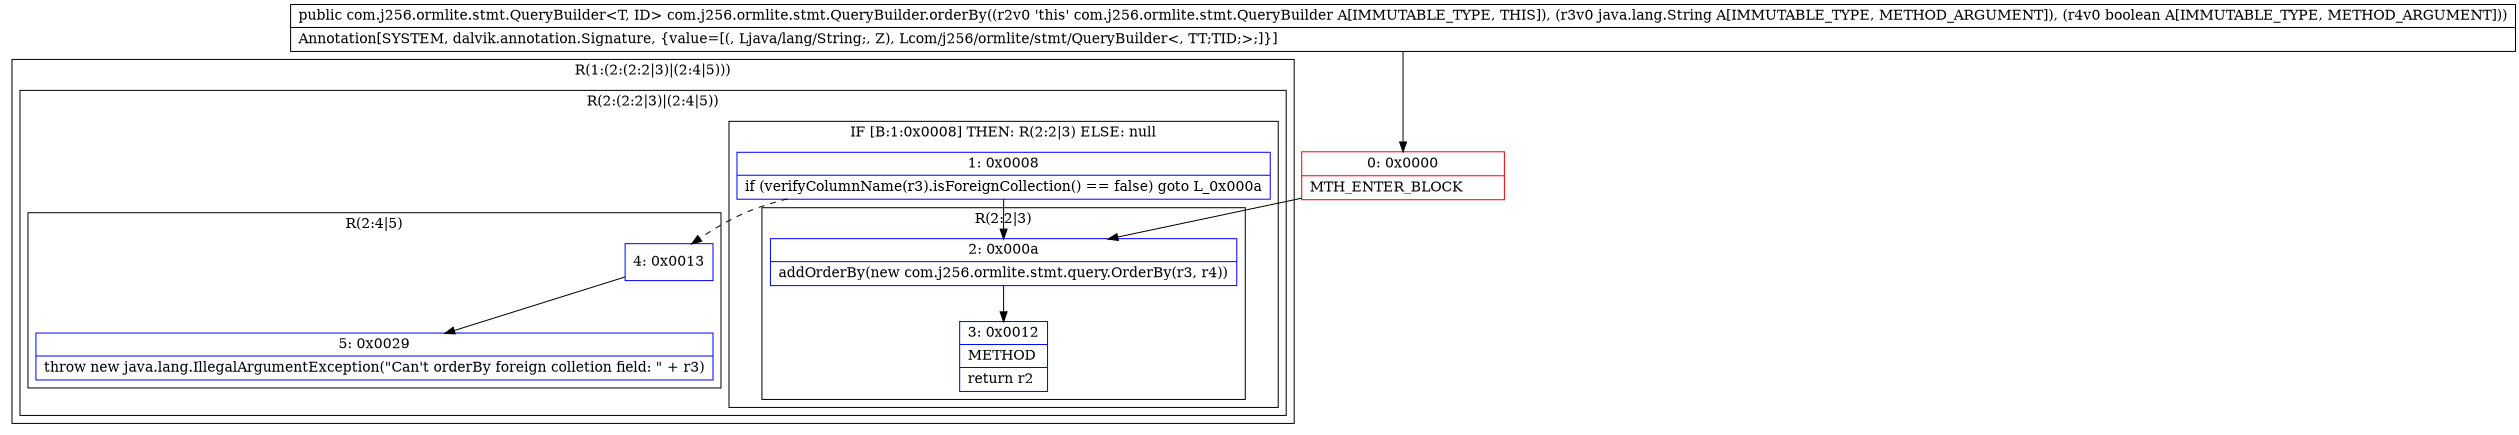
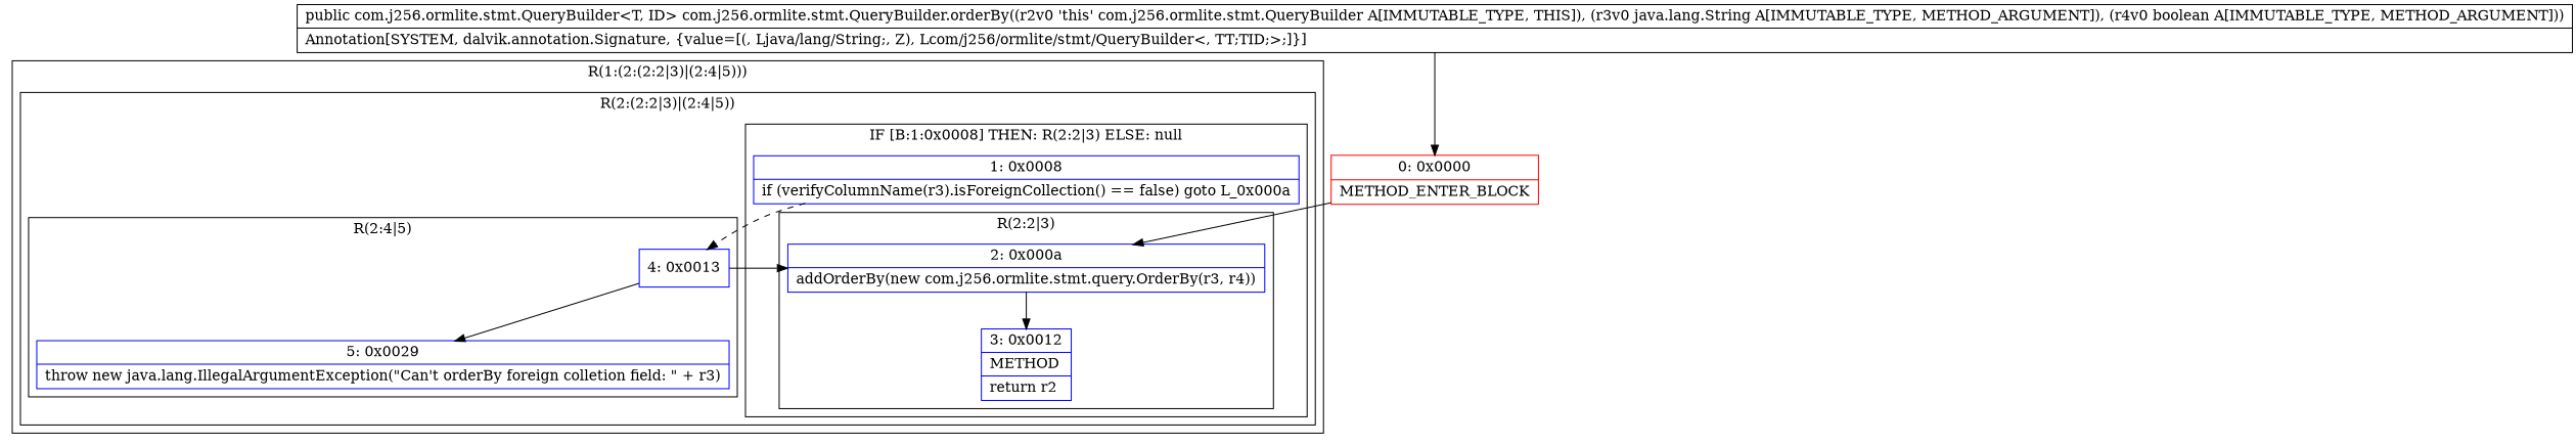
  digraph {
    node [color=blue shape=record]
    n1 [label="{2\:\ 0x000a|addOrderBy(new com.j256.ormlite.stmt.query.OrderBy(r3, r4))\l}"]
    n2 [label="{3\:\ 0x0012|METHOD\l|return r2\l}"]
    n3 [label="{1\:\ 0x0008|if (verifyColumnName(r3).isForeignCollection() == false) goto L_0x000a\l}"]
    n4 [label="{4\:\ 0x0013}"]
    n5 [label="{5\:\ 0x0029|throw new java.lang.IllegalArgumentException(\"Can't orderBy foreign colletion field: \" + r3)\l}"]
-   n6 [color=red label="{0\:\ 0x0000|MTH_ENTER_BLOCK\l}"]
+   n6 [color=red label="{0\:\ 0x0000|METHOD_ENTER_BLOCK\l}"]
    n7 [label="{public com.j256.ormlite.stmt.QueryBuilder\<T, ID\> com.j256.ormlite.stmt.QueryBuilder.orderBy((r2v0 'this' com.j256.ormlite.stmt.QueryBuilder A[IMMUTABLE_TYPE, THIS]), (r3v0 java.lang.String A[IMMUTABLE_TYPE, METHOD_ARGUMENT]), (r4v0 boolean A[IMMUTABLE_TYPE, METHOD_ARGUMENT]))  | Annotation[SYSTEM, dalvik.annotation.Signature, \{value=[(, Ljava\/lang\/String;, Z), Lcom\/j256\/ormlite\/stmt\/QueryBuilder\<, TT;TID;\>;]\}]\l}" color=""]
    subgraph cluster_1 {
      label="R(1:(2:(2:2|3)|(2:4|5)))"
      subgraph cluster_2 {
        label="R(2:(2:2|3)|(2:4|5))"
        subgraph cluster_3 {
          label="IF [B:1:0x0008] THEN: R(2:2|3) ELSE: null"
          n3
          subgraph cluster_4 {
            label="R(2:2|3)"
            n1
            n2
          }
        }
        subgraph cluster_5 {
          label="R(2:4|5)"
          n4
          n5
        }
      }
    }
    n1 -> n2
-   n3 -> n1
+   n4 -> n1
    n3 -> n4 [style=dashed]
    n4 -> n5
    n6 -> n1
    n7 -> n6
  }
